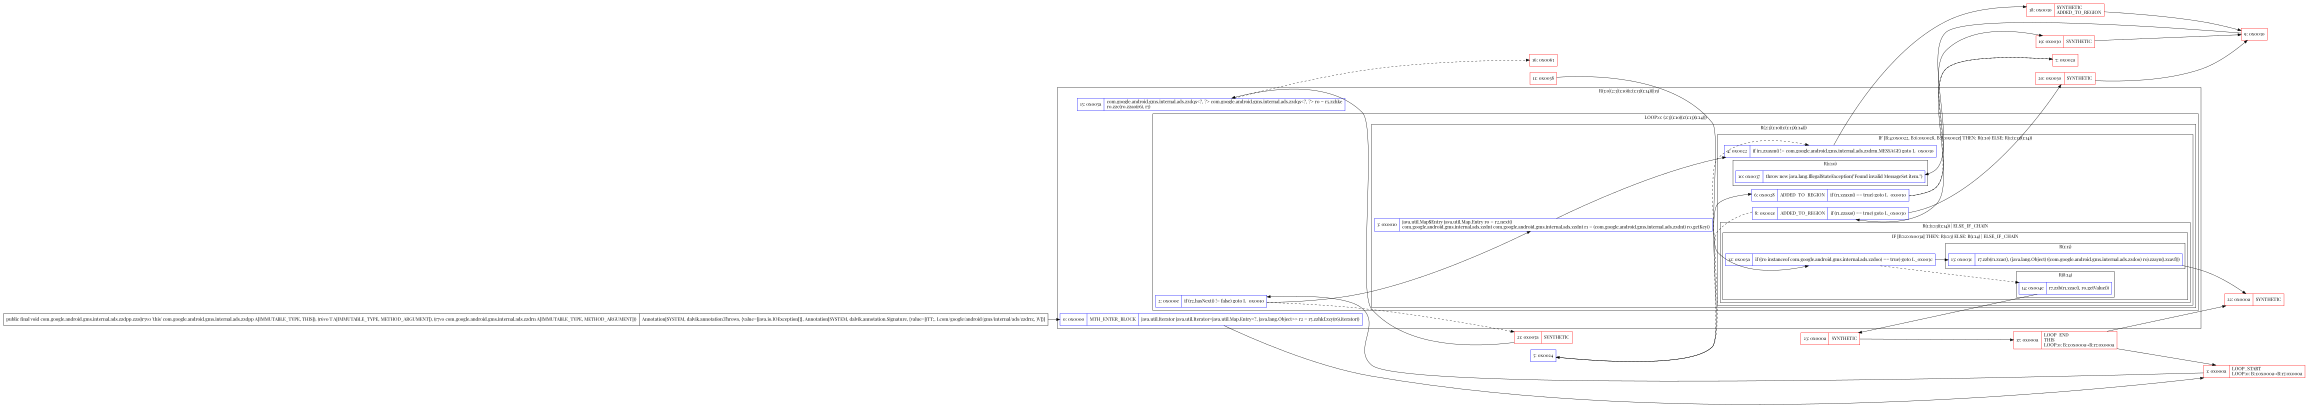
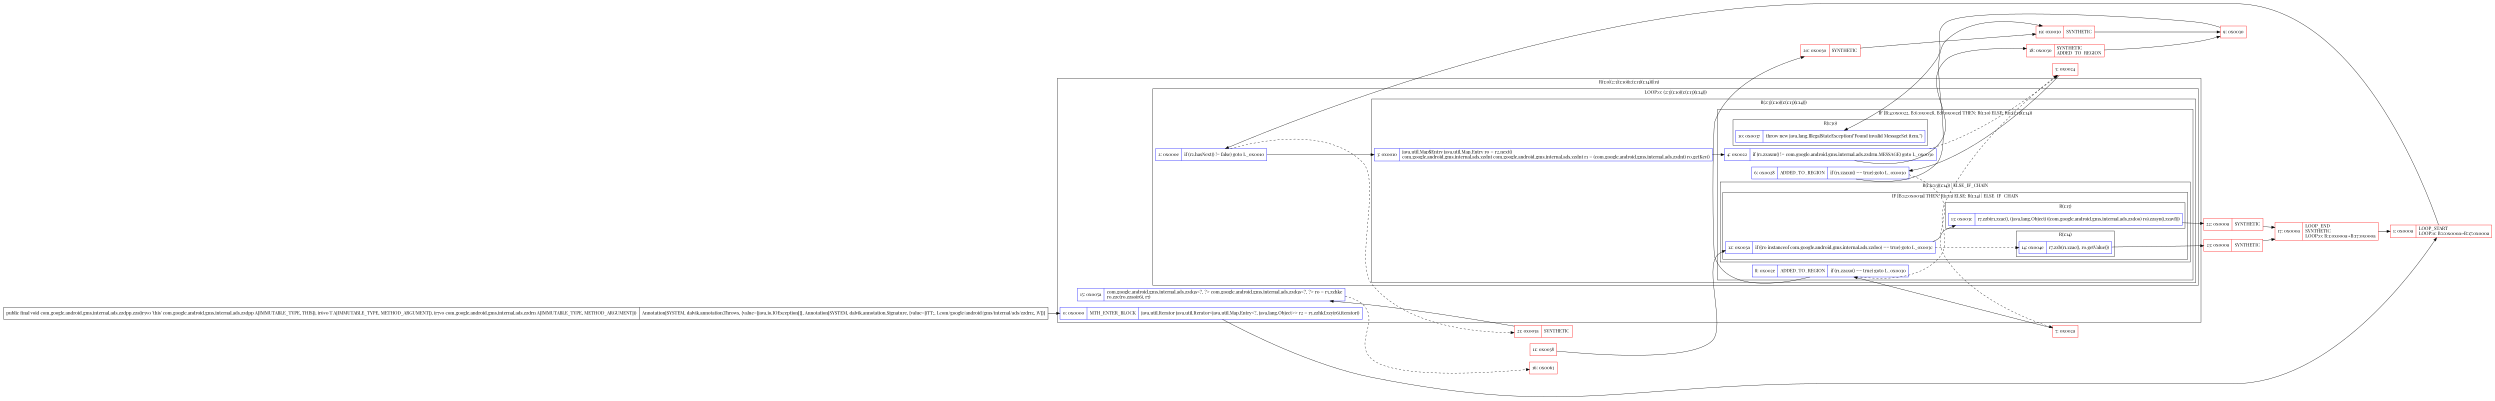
  digraph {
    fontname="Playfair Display"
    rankdir=LR
    node [color=red fontname="Playfair Display" shape=record]
    edge [fontname="Playfair Display"]
    n1 [color=blue label="{10\:\ 0x0037|throw new java.lang.IllegalStateException(\"Found invalid MessageSet item.\")\l}"]
    n2 [color=blue label="{13\:\ 0x003c|r7.zzb(r1.zzac(), (java.lang.Object) ((com.google.android.gms.internal.ads.zzdoo) r0).zzayn().zzavf())\l}"]
    n3 [color=blue label="{14\:\ 0x004e|r7.zzb(r1.zzac(), r0.getValue())\l}"]
    n4 [color=blue label="{12\:\ 0x003a|if ((r0 instanceof com.google.android.gms.internal.ads.zzdoo) == true) goto L_0x003c\l}"]
    n5 [color=blue label="{4\:\ 0x0022|if (r1.zzaxm() != com.google.android.gms.internal.ads.zzdrm.MESSAGE) goto L_0x0030\l}"]
    n6 [color=blue label="{6\:\ 0x0028|ADDED_TO_REGION\l|if (r1.zzaxn() == true) goto L_0x0030\l}"]
    n7 [color=blue label="{8\:\ 0x002e|ADDED_TO_REGION\l|if (r1.zzaxo() == true) goto L_0x0030\l}"]
    n8 [color=blue label="{3\:\ 0x0010|java.util.Map$Entry java.util.Map.Entry r0 = r2.next()\lcom.google.android.gms.internal.ads.zzdnt com.google.android.gms.internal.ads.zzdnt r1 = (com.google.android.gms.internal.ads.zzdnt) r0.getKey()\l}"]
    n9 [color=blue label="{2\:\ 0x000e|if (r2.hasNext() != false) goto L_0x0010\l}"]
    n10 [color=blue label="{0\:\ 0x0000|MTH_ENTER_BLOCK\l|java.util.Iterator java.util.Iterator\<java.util.Map.Entry\<?, java.lang.Object\>\> r2 = r5.zzhkf.zzy(r6).iterator()\l}"]
    n11 [color=blue label="{15\:\ 0x005a|com.google.android.gms.internal.ads.zzdqs\<?, ?\> com.google.android.gms.internal.ads.zzdqs\<?, ?\> r0 = r5.zzhke\lr0.zzc(r0.zzao(r6), r7)\l}"]
    n12 [label="{22\:\ 0x000a|SYNTHETIC\l}"]
    n13 [label="{23\:\ 0x000a|SYNTHETIC\l}"]
-   n14 [color=blue label="{5\:\ 0x0024}"]
+   n14 [label="{5\:\ 0x0024}"]
    n15 [label="{18\:\ 0x0030|SYNTHETIC\lADDED_TO_REGION\l}"]
    n16 [label="{7\:\ 0x002a}"]
    n17 [label="{19\:\ 0x0030|SYNTHETIC\l}"]
    n18 [label="{20\:\ 0x0030|SYNTHETIC\l}"]
    n19 [label="{21\:\ 0x005a|SYNTHETIC\l}"]
    n20 [label="{1\:\ 0x000a|LOOP_START\lLOOP:0: B:1:0x000a\-\>B:17:0x000a\l}"]
    n21 [label="{16\:\ 0x0063}"]
    n22 [label="{9\:\ 0x0030}"]
    n23 [label="{11\:\ 0x0038}"]
-   n24 [label="{17\:\ 0x000a|LOOP_END\lTHIS\lLOOP:0: B:1:0x000a\-\>B:17:0x000a\l}"]
+   n24 [label="{17\:\ 0x000a|LOOP_END\lSYNTHETIC\lLOOP:0: B:1:0x000a\-\>B:17:0x000a\l}"]
    n25 [label="{public final void com.google.android.gms.internal.ads.zzdpp.zza((r5v0 'this' com.google.android.gms.internal.ads.zzdpp A[IMMUTABLE_TYPE, THIS]), (r6v0 T A[IMMUTABLE_TYPE, METHOD_ARGUMENT]), (r7v0 com.google.android.gms.internal.ads.zzdrn A[IMMUTABLE_TYPE, METHOD_ARGUMENT]))  | Annotation[SYSTEM, dalvik.annotation.Throws, \{value=[java.io.IOException]\}], Annotation[SYSTEM, dalvik.annotation.Signature, \{value=[(TT;, Lcom\/google\/android\/gms\/internal\/ads\/zzdrn;, )V]\}]\l}" color=""]
    subgraph cluster_1 {
      label="R(3:0|(2:3|(1:10)(1:(1:13)(1:14)))|15)"
      n10
      n11
      subgraph cluster_2 {
        label="LOOP:0: (2:3|(1:10)(1:(1:13)(1:14)))"
        n9
        subgraph cluster_3 {
          label="R(2:3|(1:10)(1:(1:13)(1:14)))"
          n8
          subgraph cluster_4 {
            label="IF [B:4:0x0022, B:6:0x0028, B:8:0x002e] THEN: R(1:10) ELSE: R(1:(1:13)(1:14))"
            n5
            n6
            n7
            subgraph cluster_5 {
-             label="R(1:10)"
+             label="R(1:30)"
              n1
            }
            subgraph cluster_6 {
              label="R(1:(1:13)(1:14)) | ELSE_IF_CHAIN\l"
              subgraph cluster_7 {
                label="IF [B:12:0x003a] THEN: R(1:13) ELSE: R(1:14) | ELSE_IF_CHAIN\l"
                n4
                subgraph cluster_8 {
                  label="R(1:15)"
                  n2
                }
                subgraph cluster_9 {
-                 label="R(8:14)"
+                 label="R(1:14)"
                  n3
                }
              }
            }
          }
        }
      }
    }
    n2 -> n12
    n3 -> n13
    n4 -> n2
    n4 -> n3 [style=dashed]
-   n14 -> n5 [style=dashed]
+   n5 -> n14 [style=dashed]
    n5 -> n15
    n6 -> n16 [style=dashed]
    n6 -> n17
    n7 -> n14 [style=dashed]
    n7 -> n18
    n8 -> n5
    n9 -> n8
    n9 -> n19 [style=dashed]
    n10 -> n20
    n11 -> n21 [style=dashed]
-   n24 -> n12
+   n12 -> n24
    n13 -> n24
    n14 -> n6
    n15 -> n22
    n16 -> n7
    n17 -> n22
-   n18 -> n22
+   n18 -> n17
    n19 -> n11
    n20 -> n9
    n22 -> n1
    n23 -> n4
    n24 -> n20
    n25 -> n10
  }
